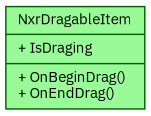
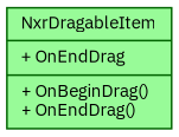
  digraph {
    fontname="IBM Plex Sans"
-   n1 [color=darkgreen fillcolor=palegreen fontcolor=black fontname="IBM Plex Sans" fontsize=10 height=0.2 label="{NxrDragableItem\n|+ IsDraging\l|+ OnBeginDrag()\l+ OnEndDrag()\l}" shape=record style=filled width=0.4]
+   n1 [color=darkgreen fillcolor=palegreen fontcolor=black fontname="IBM Plex Sans" fontsize=10 height=0.2 label="{NxrDragableItem\n|+ OnEndDrag\l|+ OnBeginDrag()\l+ OnEndDrag()\l}" shape=record style=filled width=0.4]
  }
